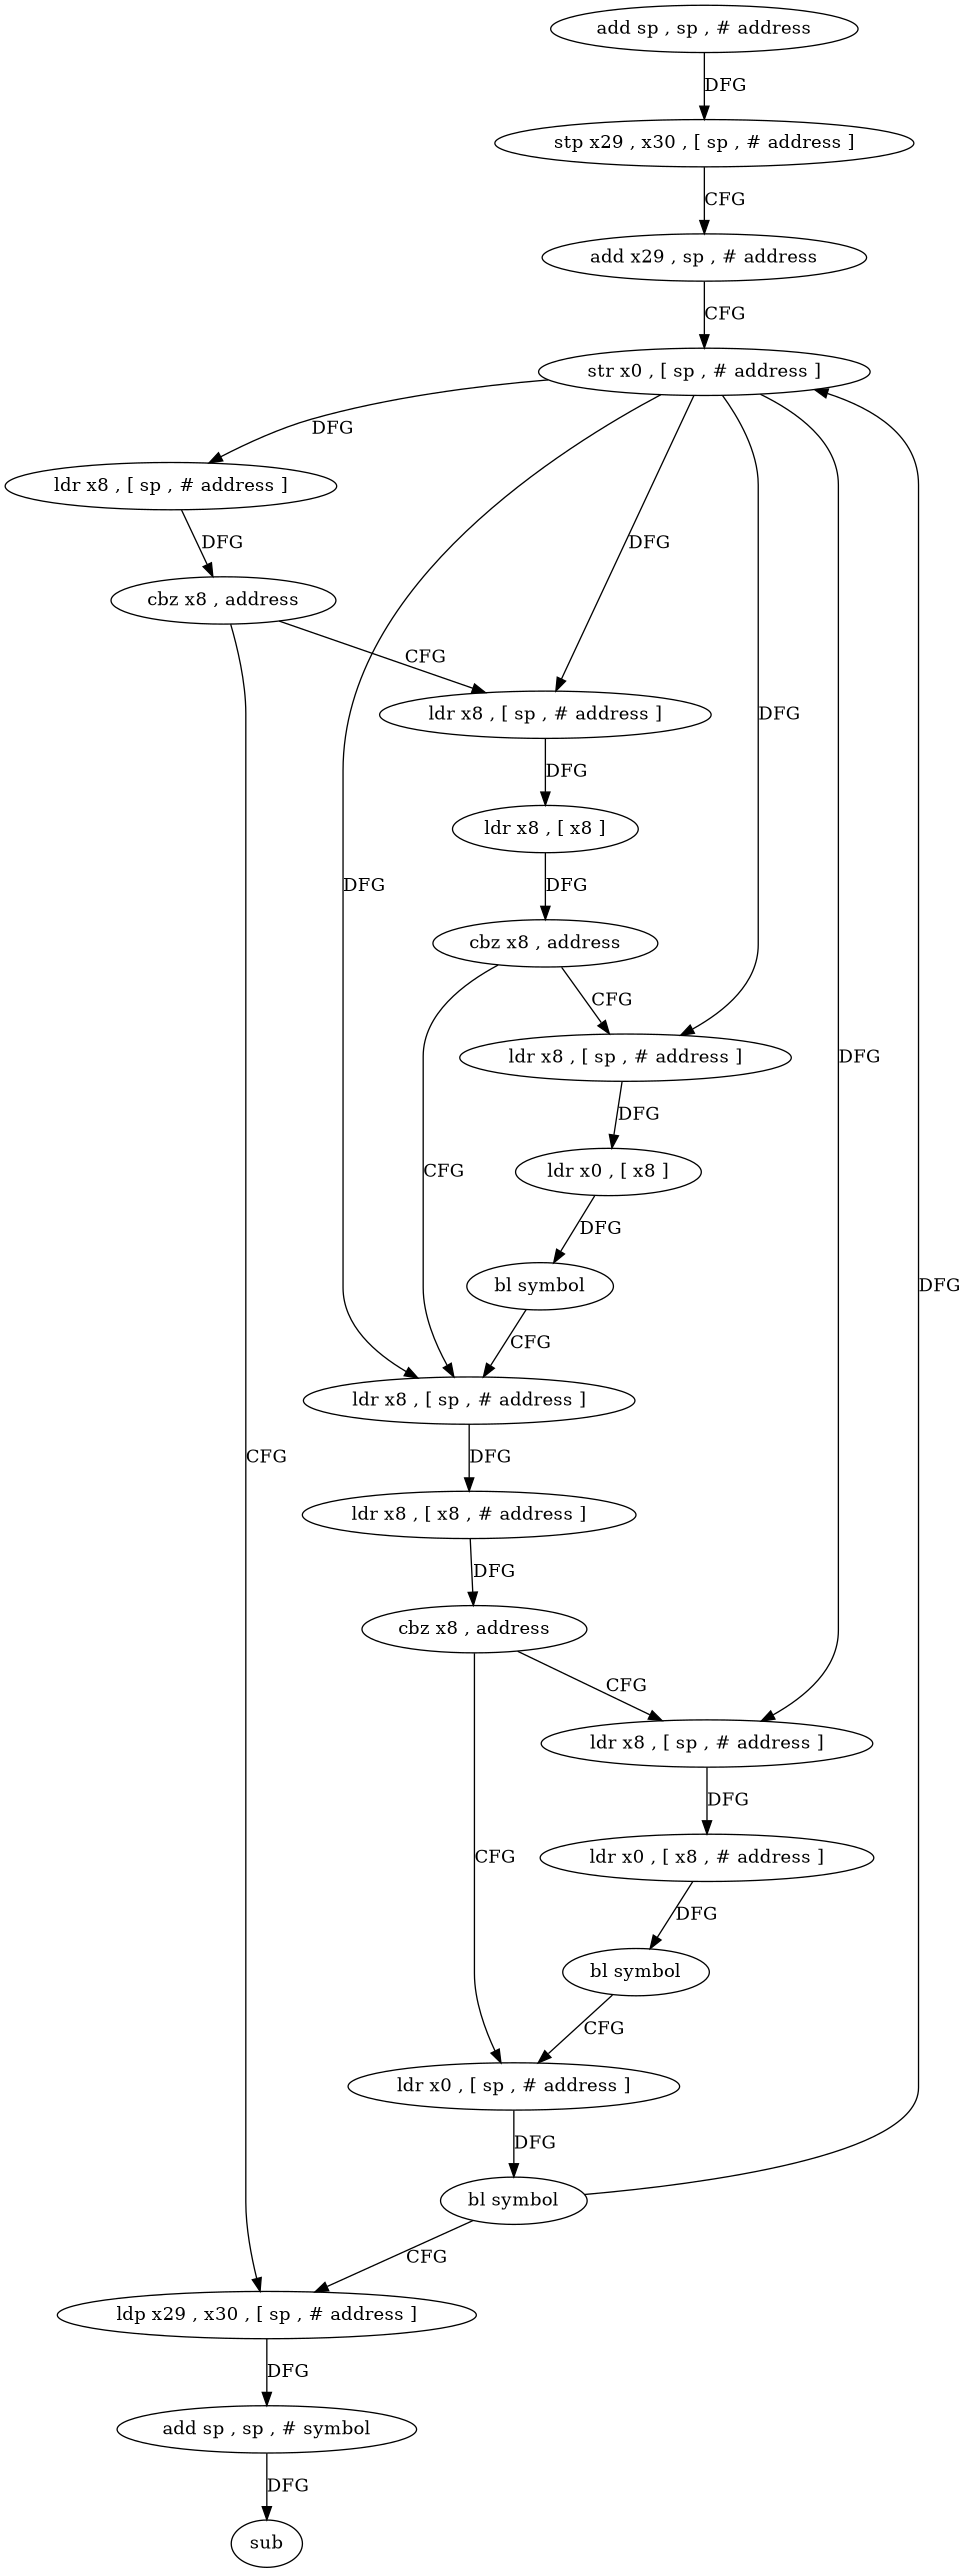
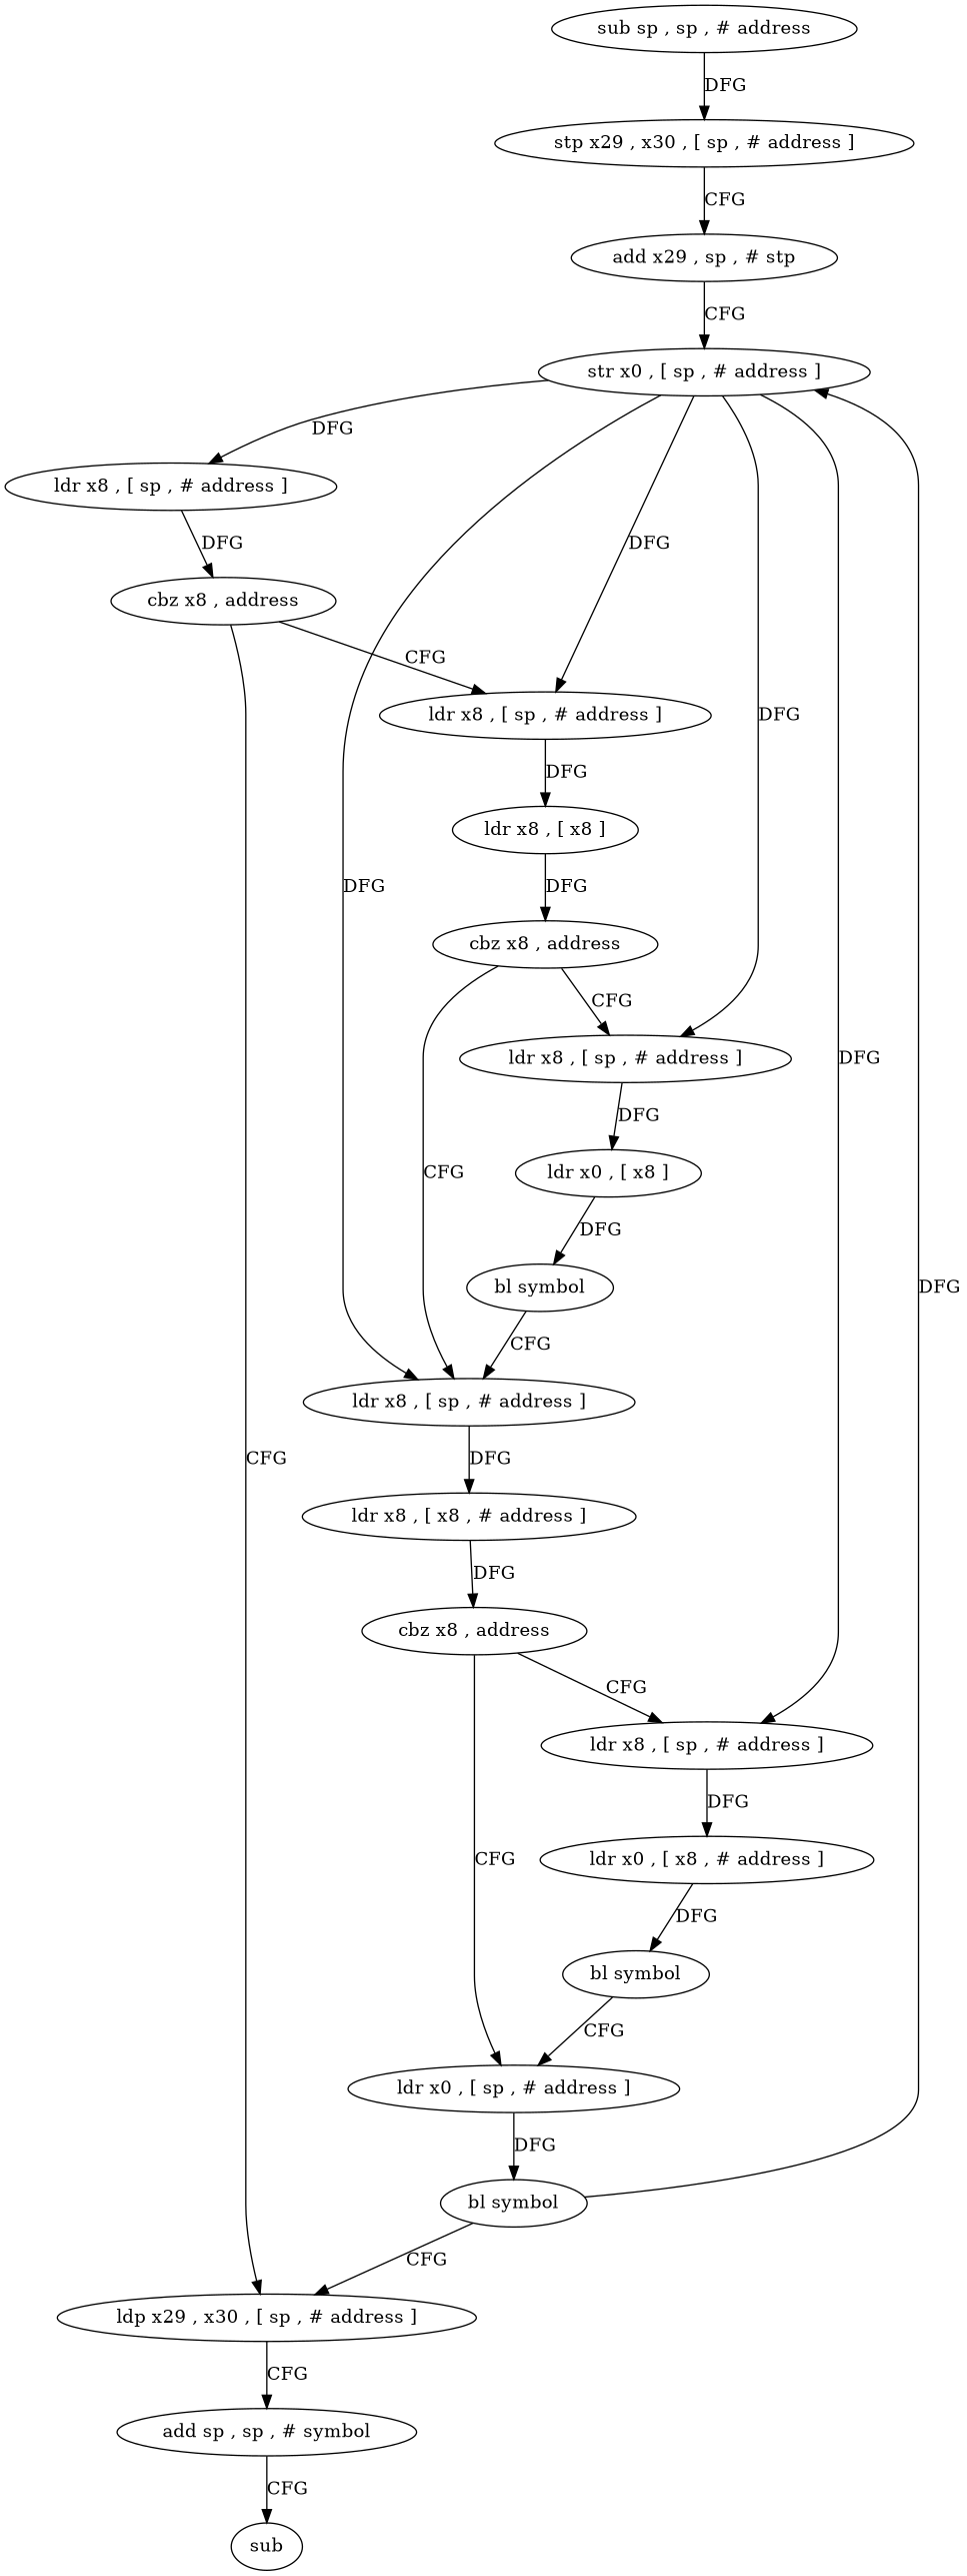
  digraph {
-   n1 [label="add sp , sp , # address"]
+   n1 [label="sub sp , sp , # address"]
    n2 [label="stp x29 , x30 , [ sp , # address ]"]
-   n3 [label="add x29 , sp , # address"]
+   n3 [label="add x29 , sp , # stp"]
    n4 [label="str x0 , [ sp , # address ]"]
    n5 [label="ldr x8 , [ sp , # address ]"]
    n6 [label="ldr x8 , [ sp , # address ]"]
    n7 [label="ldr x8 , [ sp , # address ]"]
    n8 [label="ldr x8 , [ sp , # address ]"]
    n9 [label="ldr x8 , [ sp , # address ]"]
    n10 [label="cbz x8 , address"]
    n11 [label="ldr x8 , [ x8 ]"]
    n12 [label="ldr x8 , [ x8 , # address ]"]
    n13 [label="ldr x0 , [ x8 ]"]
    n14 [label="ldr x0 , [ sp , # address ]"]
    n15 [label="bl symbol"]
    n16 [label="ldr x0 , [ x8 , # address ]"]
    n17 [label="ldp x29 , x30 , [ sp , # address ]"]
    n18 [label="add sp , sp , # symbol"]
    n19 [label=sub]
    n20 [label="cbz x8 , address"]
    n21 [label="cbz x8 , address"]
    n22 [label="bl symbol"]
    n23 [label="bl symbol"]
    n1 -> n2 [label=DFG]
    n2 -> n3 [label=CFG]
    n3 -> n4 [label=CFG]
    n4 -> n5 [label=DFG]
    n4 -> n6 [label=DFG]
    n4 -> n7 [label=DFG]
    n4 -> n8 [label=DFG]
    n4 -> n9 [label=DFG]
    n5 -> n10 [label=DFG]
    n6 -> n11 [label=DFG]
    n7 -> n12 [label=DFG]
    n8 -> n13 [label=DFG]
    n9 -> n16 [label=DFG]
    n10 -> n6 [label=CFG]
    n10 -> n17 [label=CFG]
    n11 -> n20 [label=DFG]
    n12 -> n21 [label=DFG]
    n13 -> n22 [label=DFG]
    n14 -> n15 [label=DFG]
    n15 -> n4 [label=DFG]
    n15 -> n17 [label=CFG]
    n16 -> n23 [label=DFG]
-   n17 -> n18 [label=DFG]
-   n18 -> n19 [label=DFG]
+   n17 -> n18 [label=CFG]
+   n18 -> n19 [label=CFG]
    n20 -> n7 [label=CFG]
    n20 -> n8 [label=CFG]
    n21 -> n9 [label=CFG]
    n21 -> n14 [label=CFG]
    n22 -> n7 [label=CFG]
    n23 -> n14 [label=CFG]
  }
